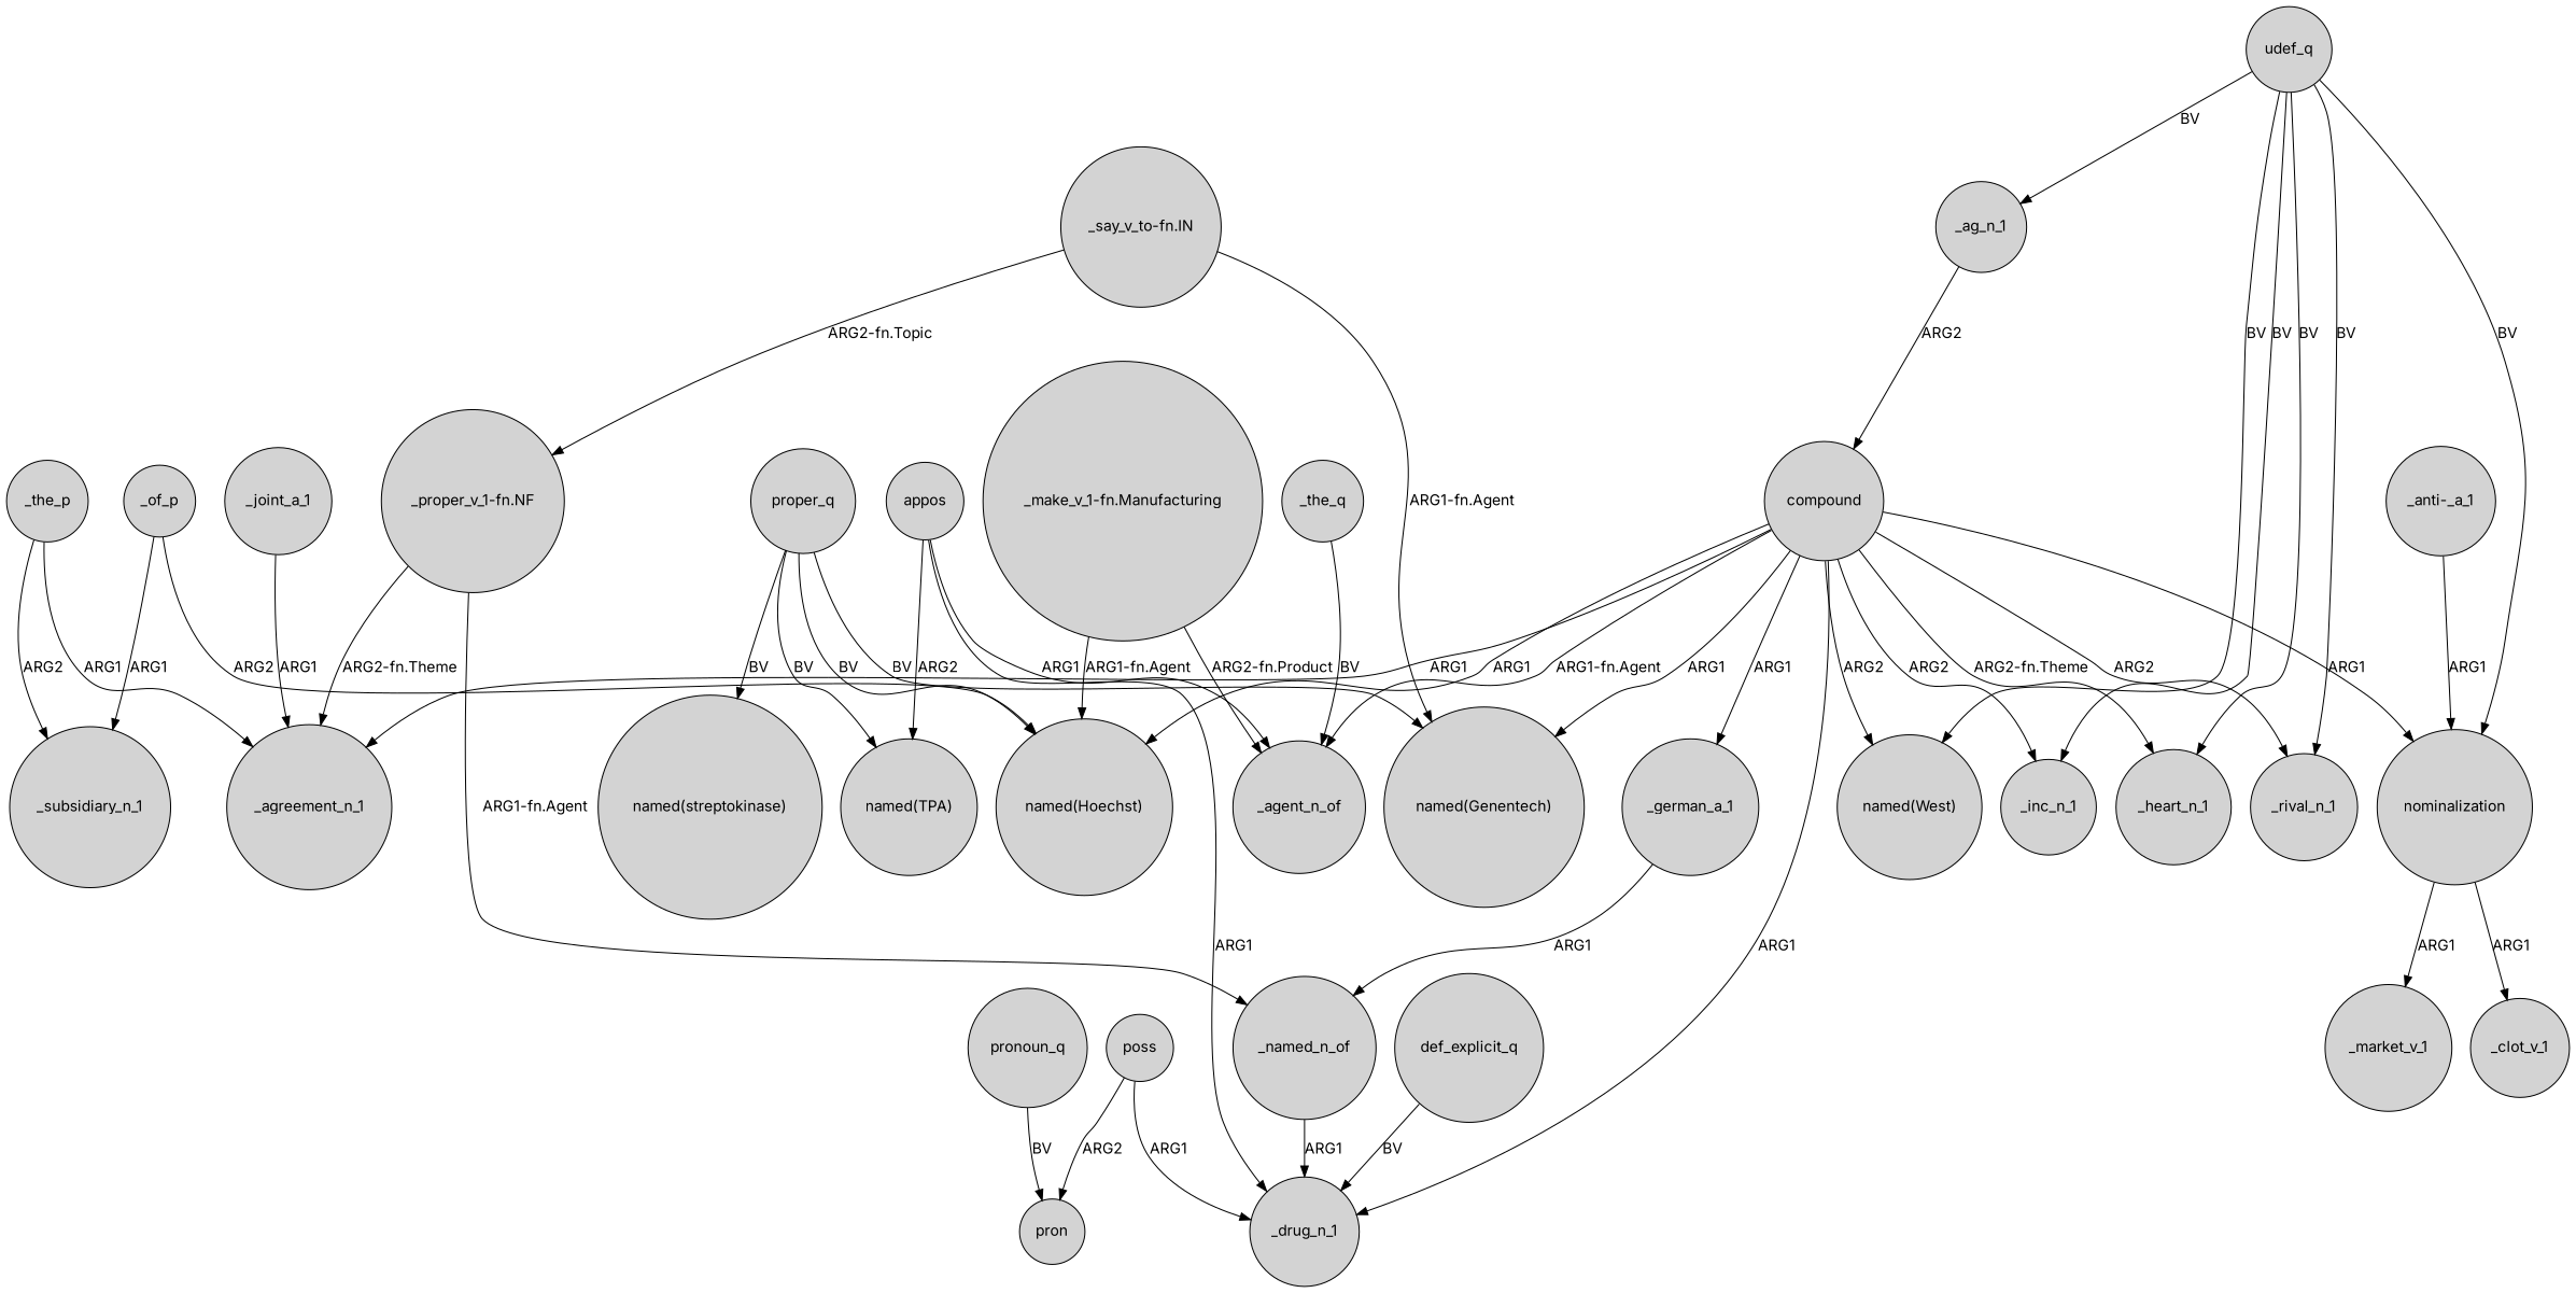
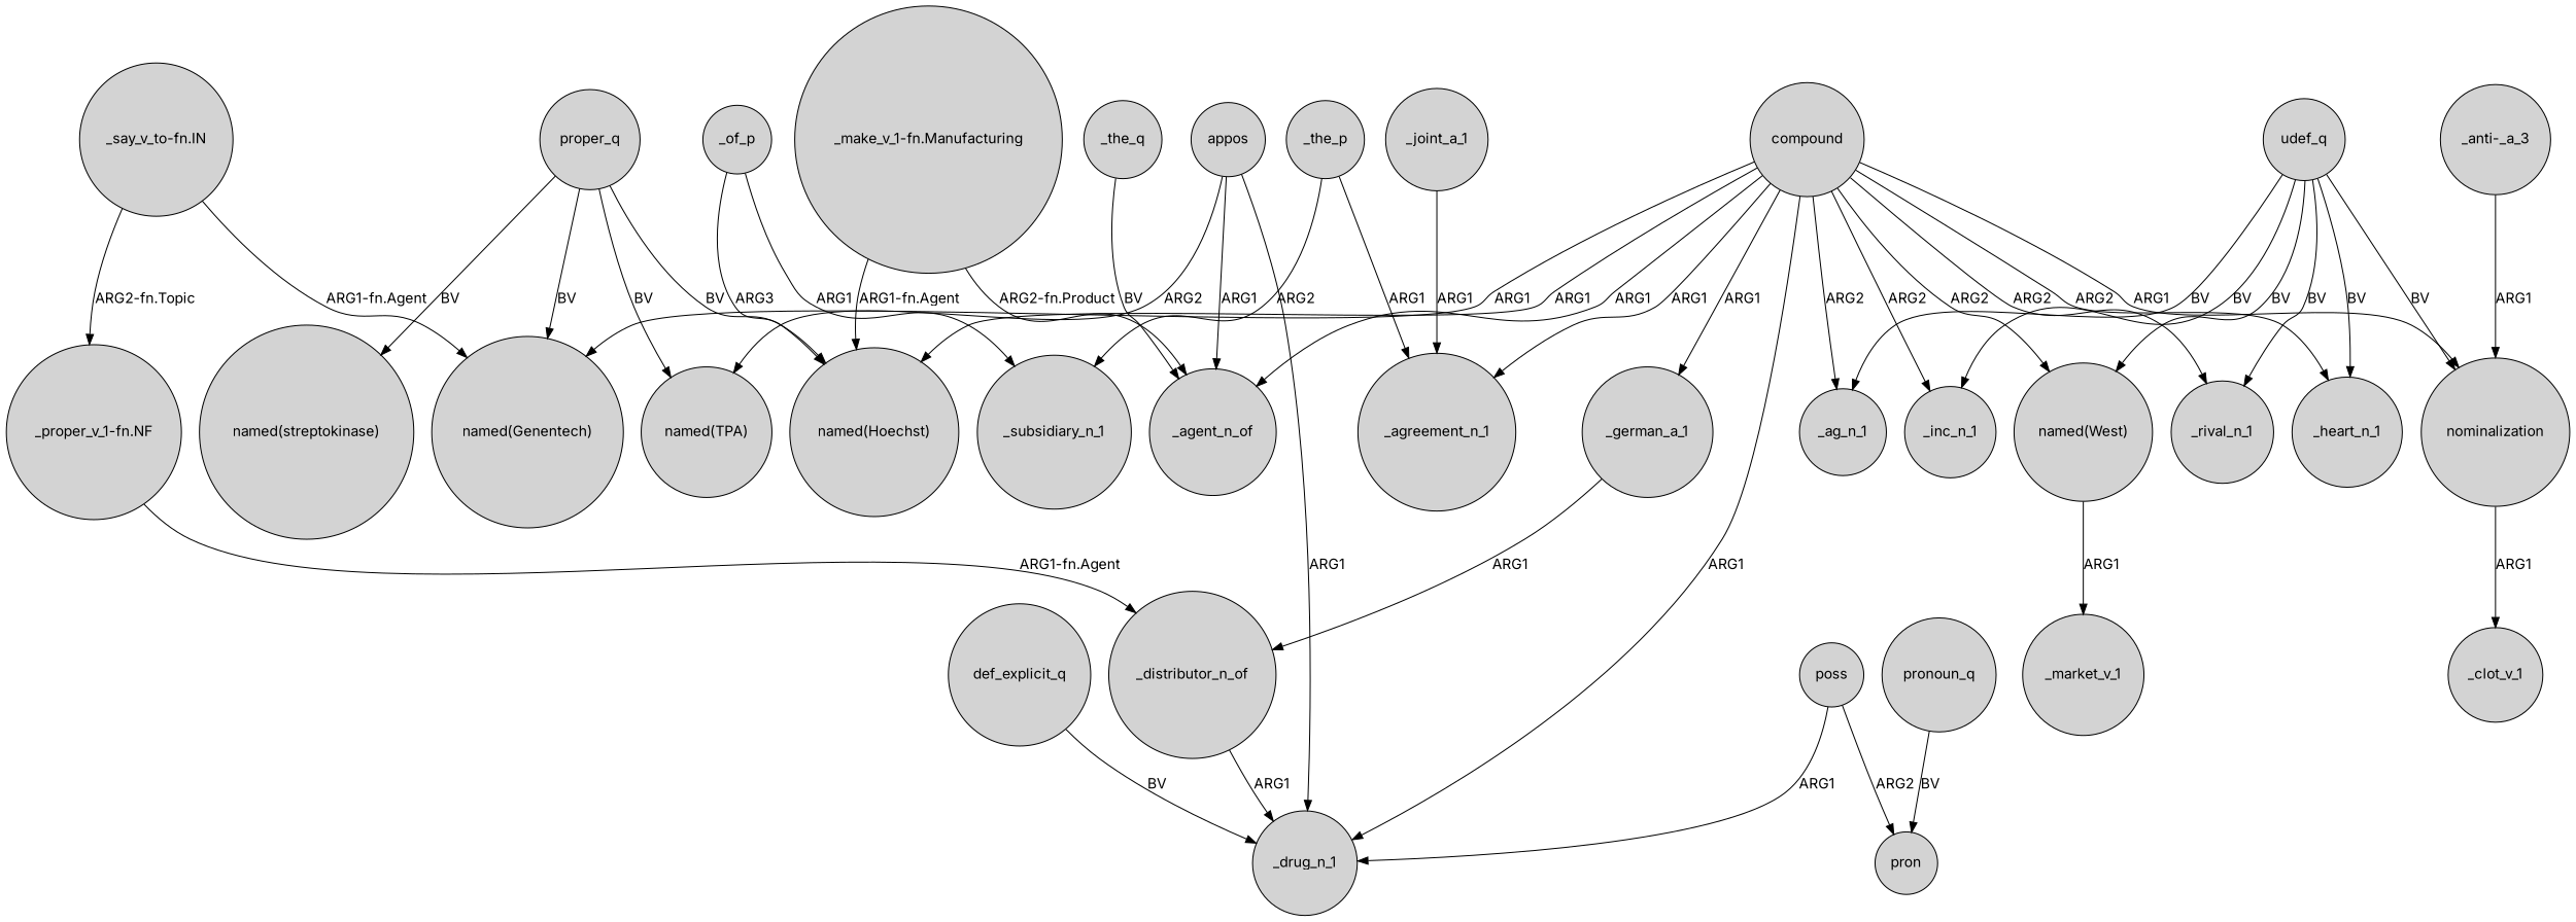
  digraph {
    fontname=Inter
    node [fontname=Inter shape=circle style=filled]
    edge [fontname=Inter]
    proper_q
    "named(Genentech)"
    "named(TPA)"
    "named(Hoechst)"
    "named(streptokinase)"
    _joint_a_1
    _agreement_n_1
    _the_q
    _agent_n_of
-   _distributor_n_of [label=_named_n_of]
+   _distributor_n_of
    _drug_n_1
    compound
    "named(West)"
    _inc_n_1
    nominalization
    _german_a_1
    _heart_n_1
    _ag_n_1
    _rival_n_1
    _market_v_1
    _clot_v_1
    poss
    pron
    _of_p
    _subsidiary_n_1
    udef_q
    appos
    def_explicit_q
    "_make_v_1-fn.Manufacturing"
    n30 [label="_proper_v_1-fn.NF"]
    pronoun_q
    n32 [label=_the_p]
    "_say_v_to-fn.IN"
-   "_anti-_a_1"
+   "_anti-_a_1" [label="_anti-_a_3"]
    proper_q -> "named(Genentech)" [label=BV]
    proper_q -> "named(TPA)" [label=BV]
    proper_q -> "named(Hoechst)" [label=BV]
    proper_q -> "named(streptokinase)" [label=BV]
    _joint_a_1 -> _agreement_n_1 [label=ARG1]
    _the_q -> _agent_n_of [label=BV]
    _distributor_n_of -> _drug_n_1 [label=ARG1]
    compound -> "named(Genentech)" [label=ARG1]
    compound -> "named(Hoechst)" [label=ARG1]
    compound -> _agreement_n_1 [label=ARG1]
-   compound -> _agent_n_of [label="ARG1-fn.Agent"]
+   compound -> _agent_n_of [label=ARG1]
    compound -> _drug_n_1 [label=ARG1]
    compound -> "named(West)" [label=ARG2]
    compound -> _inc_n_1 [label=ARG2]
    compound -> nominalization [label=ARG1]
    compound -> _german_a_1 [label=ARG1]
-   compound -> _heart_n_1 [label="ARG2-fn.Theme"]
-   _ag_n_1 -> compound [label=ARG2]
+   compound -> _heart_n_1 [label=ARG2]
+   compound -> _ag_n_1 [label=ARG2]
    compound -> _rival_n_1 [label=ARG2]
-   nominalization -> _market_v_1 [label=ARG1]
+   "named(West)" -> _market_v_1 [label=ARG1]
    nominalization -> _clot_v_1 [label=ARG1]
    _german_a_1 -> _distributor_n_of [label=ARG1]
    poss -> _drug_n_1 [label=ARG1]
    poss -> pron [label=ARG2]
-   _of_p -> "named(Hoechst)" [label=ARG2]
+   _of_p -> "named(Hoechst)" [label=ARG3]
    _of_p -> _subsidiary_n_1 [label=ARG1]
    udef_q -> "named(West)" [label=BV]
    udef_q -> _inc_n_1 [label=BV]
    udef_q -> nominalization [label=BV]
    udef_q -> _heart_n_1 [label=BV]
    udef_q -> _ag_n_1 [label=BV]
    udef_q -> _rival_n_1 [label=BV]
    appos -> "named(TPA)" [label=ARG2]
    appos -> _agent_n_of [label=ARG1]
    appos -> _drug_n_1 [label=ARG1]
    def_explicit_q -> _drug_n_1 [label=BV]
    "_make_v_1-fn.Manufacturing" -> "named(Hoechst)" [label="ARG1-fn.Agent"]
    "_make_v_1-fn.Manufacturing" -> _agent_n_of [label="ARG2-fn.Product"]
-   n30 -> _agreement_n_1 [label="ARG2-fn.Theme"]
    n30 -> _distributor_n_of [label="ARG1-fn.Agent"]
    pronoun_q -> pron [label=BV]
    n32 -> _agreement_n_1 [label=ARG1]
    n32 -> _subsidiary_n_1 [label=ARG2]
    "_say_v_to-fn.IN" -> "named(Genentech)" [label="ARG1-fn.Agent"]
    "_say_v_to-fn.IN" -> n30 [label="ARG2-fn.Topic"]
    "_anti-_a_1" -> nominalization [label=ARG1]
  }
